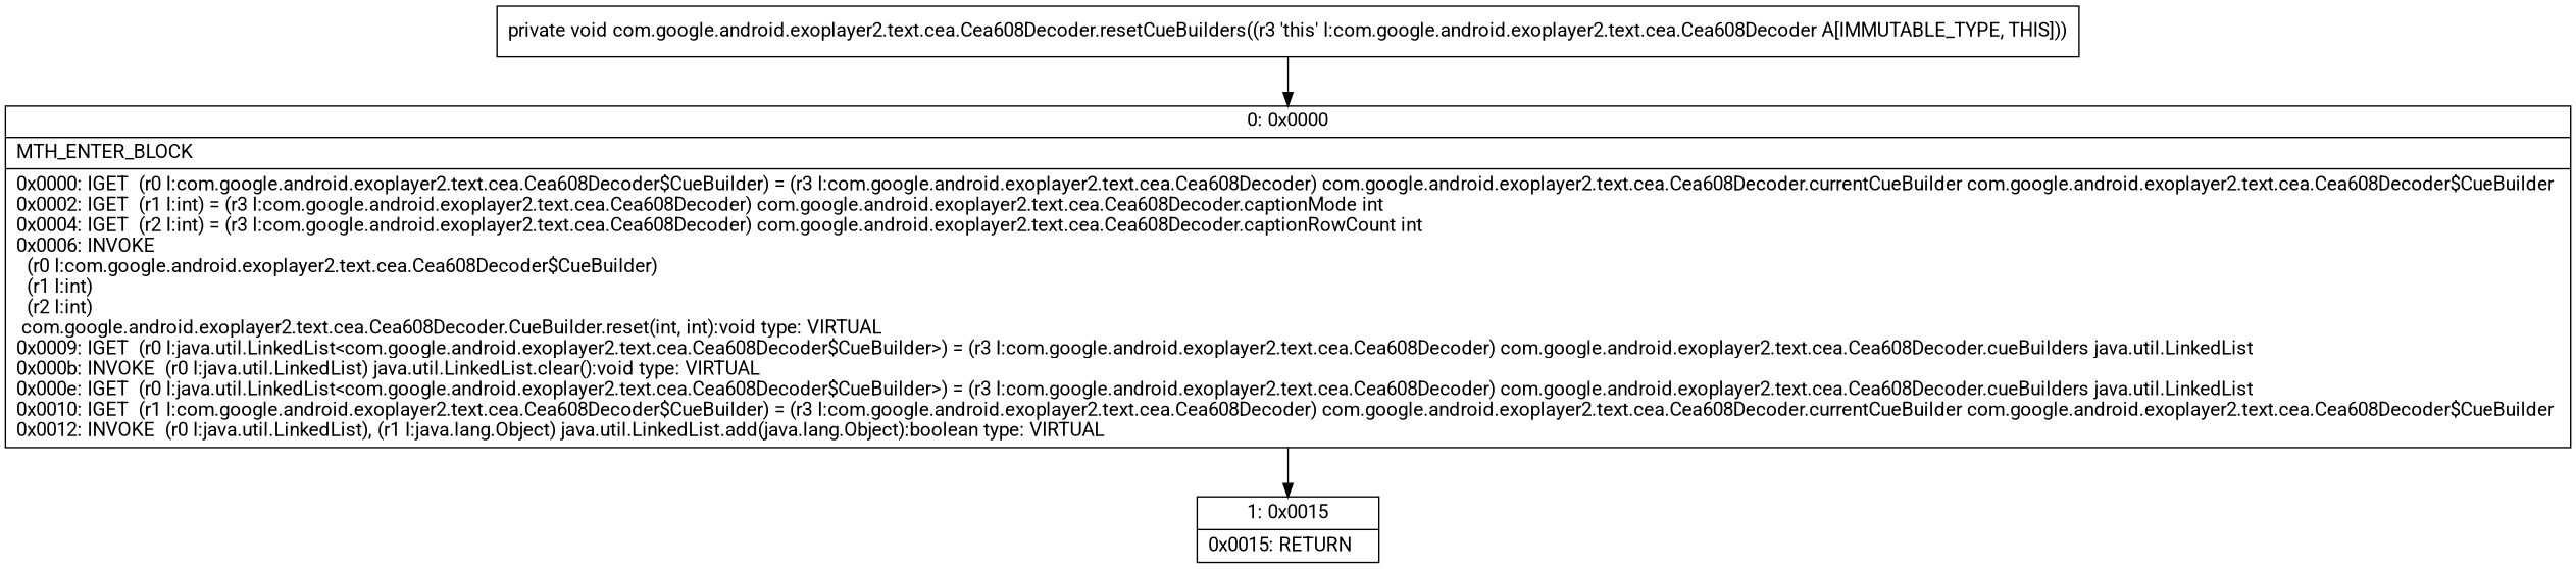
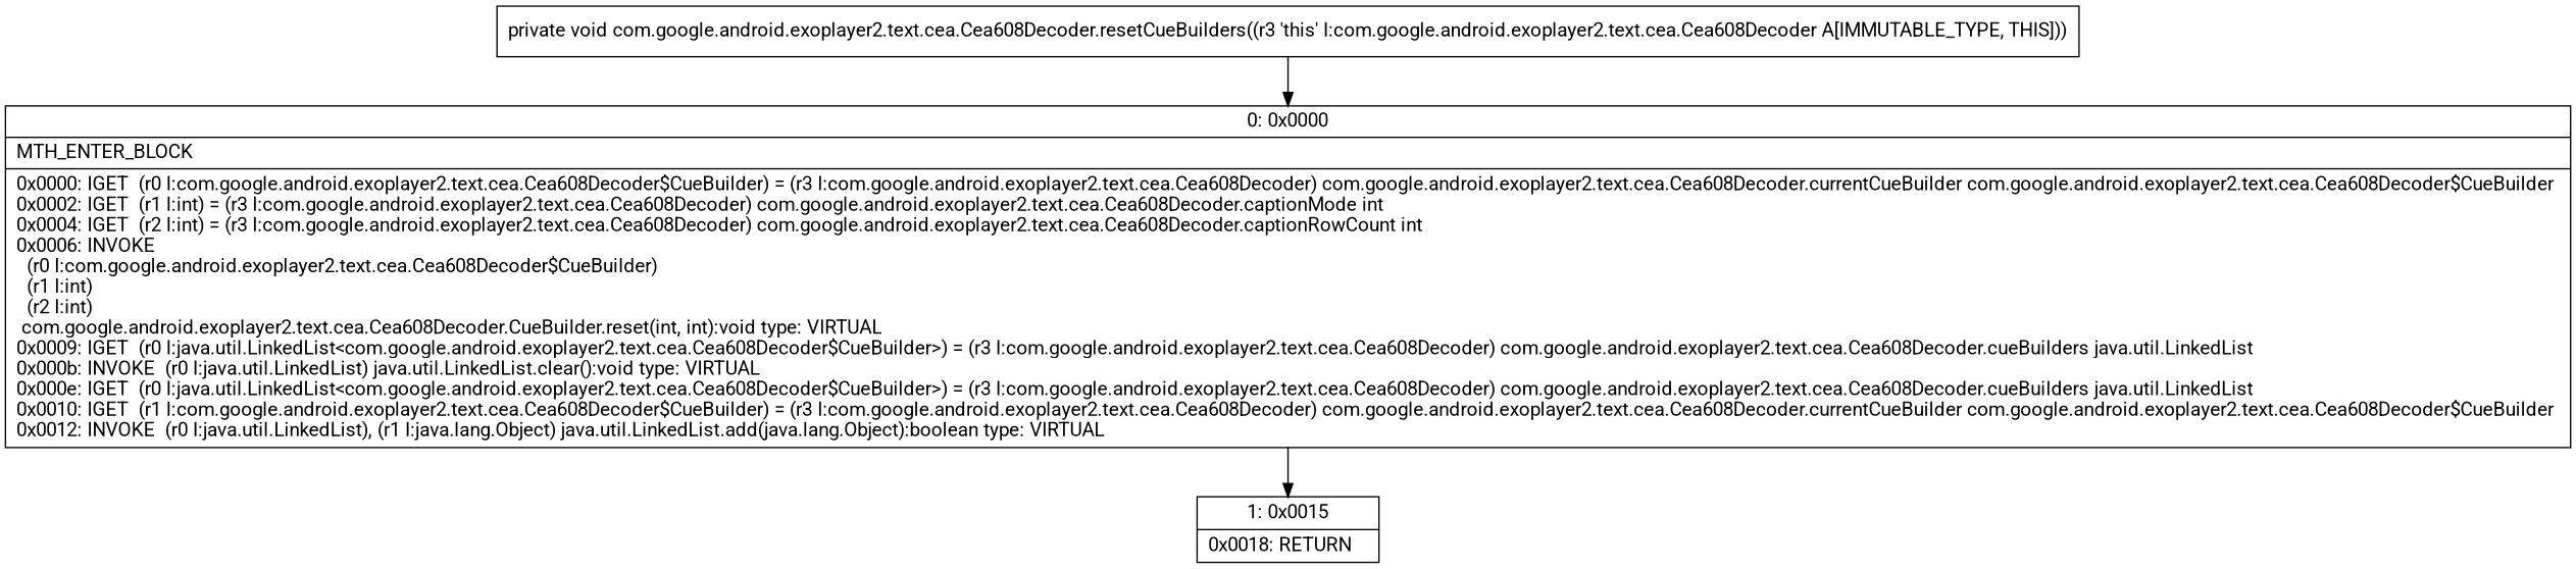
  digraph {
    fontname=Roboto
    node [shape=record fontname=Roboto]
    edge [fontname=Roboto]
    n1 [label="{0\:\ 0x0000|MTH_ENTER_BLOCK\l|0x0000: IGET  (r0 I:com.google.android.exoplayer2.text.cea.Cea608Decoder$CueBuilder) = (r3 I:com.google.android.exoplayer2.text.cea.Cea608Decoder) com.google.android.exoplayer2.text.cea.Cea608Decoder.currentCueBuilder com.google.android.exoplayer2.text.cea.Cea608Decoder$CueBuilder \l0x0002: IGET  (r1 I:int) = (r3 I:com.google.android.exoplayer2.text.cea.Cea608Decoder) com.google.android.exoplayer2.text.cea.Cea608Decoder.captionMode int \l0x0004: IGET  (r2 I:int) = (r3 I:com.google.android.exoplayer2.text.cea.Cea608Decoder) com.google.android.exoplayer2.text.cea.Cea608Decoder.captionRowCount int \l0x0006: INVOKE  \l  (r0 I:com.google.android.exoplayer2.text.cea.Cea608Decoder$CueBuilder)\l  (r1 I:int)\l  (r2 I:int)\l com.google.android.exoplayer2.text.cea.Cea608Decoder.CueBuilder.reset(int, int):void type: VIRTUAL \l0x0009: IGET  (r0 I:java.util.LinkedList\<com.google.android.exoplayer2.text.cea.Cea608Decoder$CueBuilder\>) = (r3 I:com.google.android.exoplayer2.text.cea.Cea608Decoder) com.google.android.exoplayer2.text.cea.Cea608Decoder.cueBuilders java.util.LinkedList \l0x000b: INVOKE  (r0 I:java.util.LinkedList) java.util.LinkedList.clear():void type: VIRTUAL \l0x000e: IGET  (r0 I:java.util.LinkedList\<com.google.android.exoplayer2.text.cea.Cea608Decoder$CueBuilder\>) = (r3 I:com.google.android.exoplayer2.text.cea.Cea608Decoder) com.google.android.exoplayer2.text.cea.Cea608Decoder.cueBuilders java.util.LinkedList \l0x0010: IGET  (r1 I:com.google.android.exoplayer2.text.cea.Cea608Decoder$CueBuilder) = (r3 I:com.google.android.exoplayer2.text.cea.Cea608Decoder) com.google.android.exoplayer2.text.cea.Cea608Decoder.currentCueBuilder com.google.android.exoplayer2.text.cea.Cea608Decoder$CueBuilder \l0x0012: INVOKE  (r0 I:java.util.LinkedList), (r1 I:java.lang.Object) java.util.LinkedList.add(java.lang.Object):boolean type: VIRTUAL \l}"]
-   n2 [label="{1\:\ 0x0015|0x0015: RETURN   \l}"]
+   n2 [label="{1\:\ 0x0015|0x0018: RETURN   \l}"]
    n3 [label="{private void com.google.android.exoplayer2.text.cea.Cea608Decoder.resetCueBuilders((r3 'this' I:com.google.android.exoplayer2.text.cea.Cea608Decoder A[IMMUTABLE_TYPE, THIS])) }"]
    n1 -> n2
    n3 -> n1
  }
